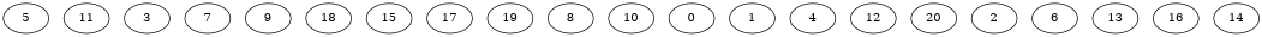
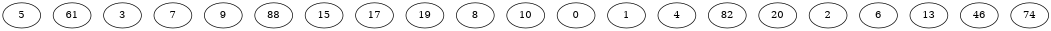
  digraph {
    "Duplicate states"=0
    GraphType=Independent
    "Max states in OPEN"=0
    Modes="120000ms; topo-ordered tasks, ; Pruning: task equivalence, fixed order ready list, ; F-value: ; Optimisation: best schedule length (SL) optimisation on equal, "
    NumberOfTasks=21
    "Pruned using list schedule length"=1742
    "States removed from OPEN"=0
    TargetSystem="Homogeneous-2"
    "Time to schedule (ms)"=175
    "Total idle time"=0
    "Total schedule length"=66
    "Total sequential time"=132
    "Total states created"=5045
    node ["Finish time"=10 Processor=1 "Start time"=0 Weight=9]
    5 [Processor=0 Weight=10]
-   11 [Weight=10]
+   11 [Weight=10 label=61]
    3 ["Finish time"=19 Processor=0 "Start time"=10]
    7 ["Finish time"=19 "Start time"=10]
    9 ["Finish time"=28 Processor=0 "Start time"=19]
-   18 ["Finish time"=28 "Start time"=19]
+   18 ["Finish time"=28 "Start time"=19 label=88]
    15 ["Finish time"=36 Processor=0 "Start time"=28 Weight=8]
    17 ["Finish time"=36 "Start time"=28 Weight=8]
    19 ["Finish time"=44 Processor=0 "Start time"=36 Weight=8]
    8 ["Finish time"=43 "Start time"=36 Weight=7]
    10 ["Finish time"=50 "Start time"=43 Weight=7]
    0 ["Finish time"=50 Processor=0 "Start time"=44 Weight=6]
    1 ["Finish time"=56 Processor=0 "Start time"=50 Weight=6]
    4 ["Finish time"=54 "Start time"=50 Weight=4]
-   12 ["Finish time"=58 "Start time"=54 Weight=4]
+   12 ["Finish time"=58 "Start time"=54 Weight=4 label=82]
    20 ["Finish time"=60 Processor=0 "Start time"=56 Weight=4]
    2 ["Finish time"=61 "Start time"=58 Weight=3]
    6 ["Finish time"=63 Processor=0 "Start time"=60 Weight=3]
    13 ["Finish time"=64 "Start time"=61 Weight=3]
-   16 ["Finish time"=66 Processor=0 "Start time"=63 Weight=3]
-   14 ["Finish time"=66 "Start time"=64 Weight=2]
+   16 ["Finish time"=66 Processor=0 "Start time"=63 Weight=3 label=46]
+   14 ["Finish time"=66 "Start time"=64 Weight=2 label=74]
  }
